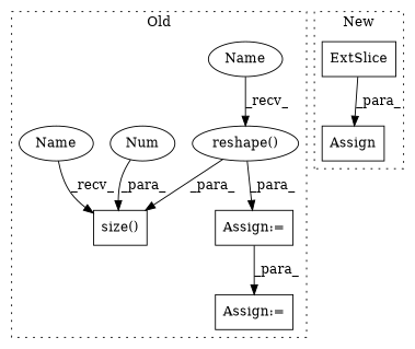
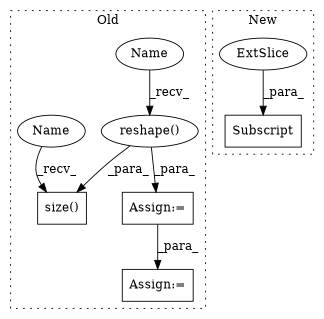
  digraph {
    node [a=75 l=6 shape=box]
    n1 [l="12,1" label="size()" s="5021,5034"]
-   n2 [a=76 l=1 label=Num s=5033 shape=ellipse]
    n3 [a=68 l=3 label="Assign:=" s=5498]
    n4 [a=68 l=3 label="Assign:=" s=5263]
    n5 [l="28,1" label="reshape()" s="5266,5322" shape=ellipse]
    n6 [a=87 label=Name s=5266 shape=ellipse]
    n7 [a=87 label=Name s=5021 shape=ellipse]
-   n8 [a=85 label=ExtSlice s=7251]
-   n9 [a=63 l="14,0" label=Assign s="7251,0"]
+   n8 [a=85 label=ExtSlice s=7251 shape=ellipse]
+   n9 [a=63 l="14,0" label=Subscript s="7251,0"]
    subgraph cluster_1 {
      label=Old
      style=dotted
      n1
-     n2
      n3
      n4
      n5
      n6
      n7
    }
    subgraph cluster_2 {
      label=New
      style=dotted
      n8
      n9
    }
-   n2 -> n1 [label=_para_]
    n4 -> n3 [label=_para_]
    n5 -> n1 [label=_para_]
    n5 -> n4 [label=_para_]
    n6 -> n5 [label=_recv_]
    n7 -> n1 [label=_recv_]
    n8 -> n9 [label=_para_]
  }
